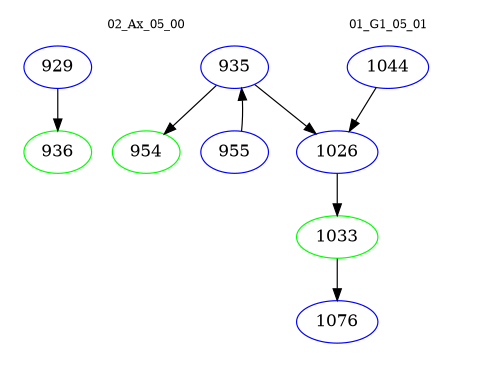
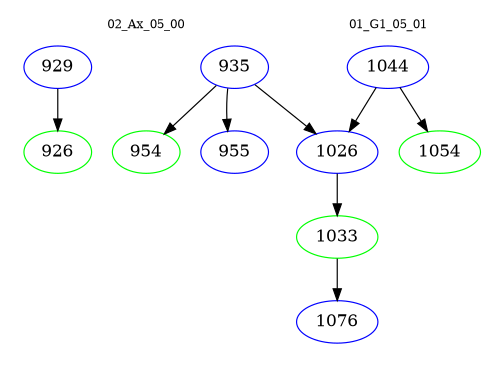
  digraph {
    node [color=blue]
    edge [color=black]
    n1 [label=935]
    n2 [label=929]
    n3 [color=green label=954]
    n4 [label=955]
-   n5 [color=green label=936]
+   n5 [color=green label=926]
    n6 [label=1044]
    n7 [label=1026]
+   n8 [color=green label=1054]
    n9 [label=1076]
    n10 [color=green label=1033]
    subgraph cluster_1 {
      color=white
      fontsize=10
      label="02_Ax_05_00"
      n1
      n2
      n3
      n4
      n5
    }
    subgraph cluster_2 {
      color=white
      fontsize=10
      label="01_G1_05_01"
      n6
      n7
+     n8
      n9
      n10
    }
    n1 -> n3
-   n4 -> n1
+   n1 -> n4
    n1 -> n7
    n2 -> n5
    n6 -> n7
+   n6 -> n8
    n7 -> n10
    n10 -> n9
  }
